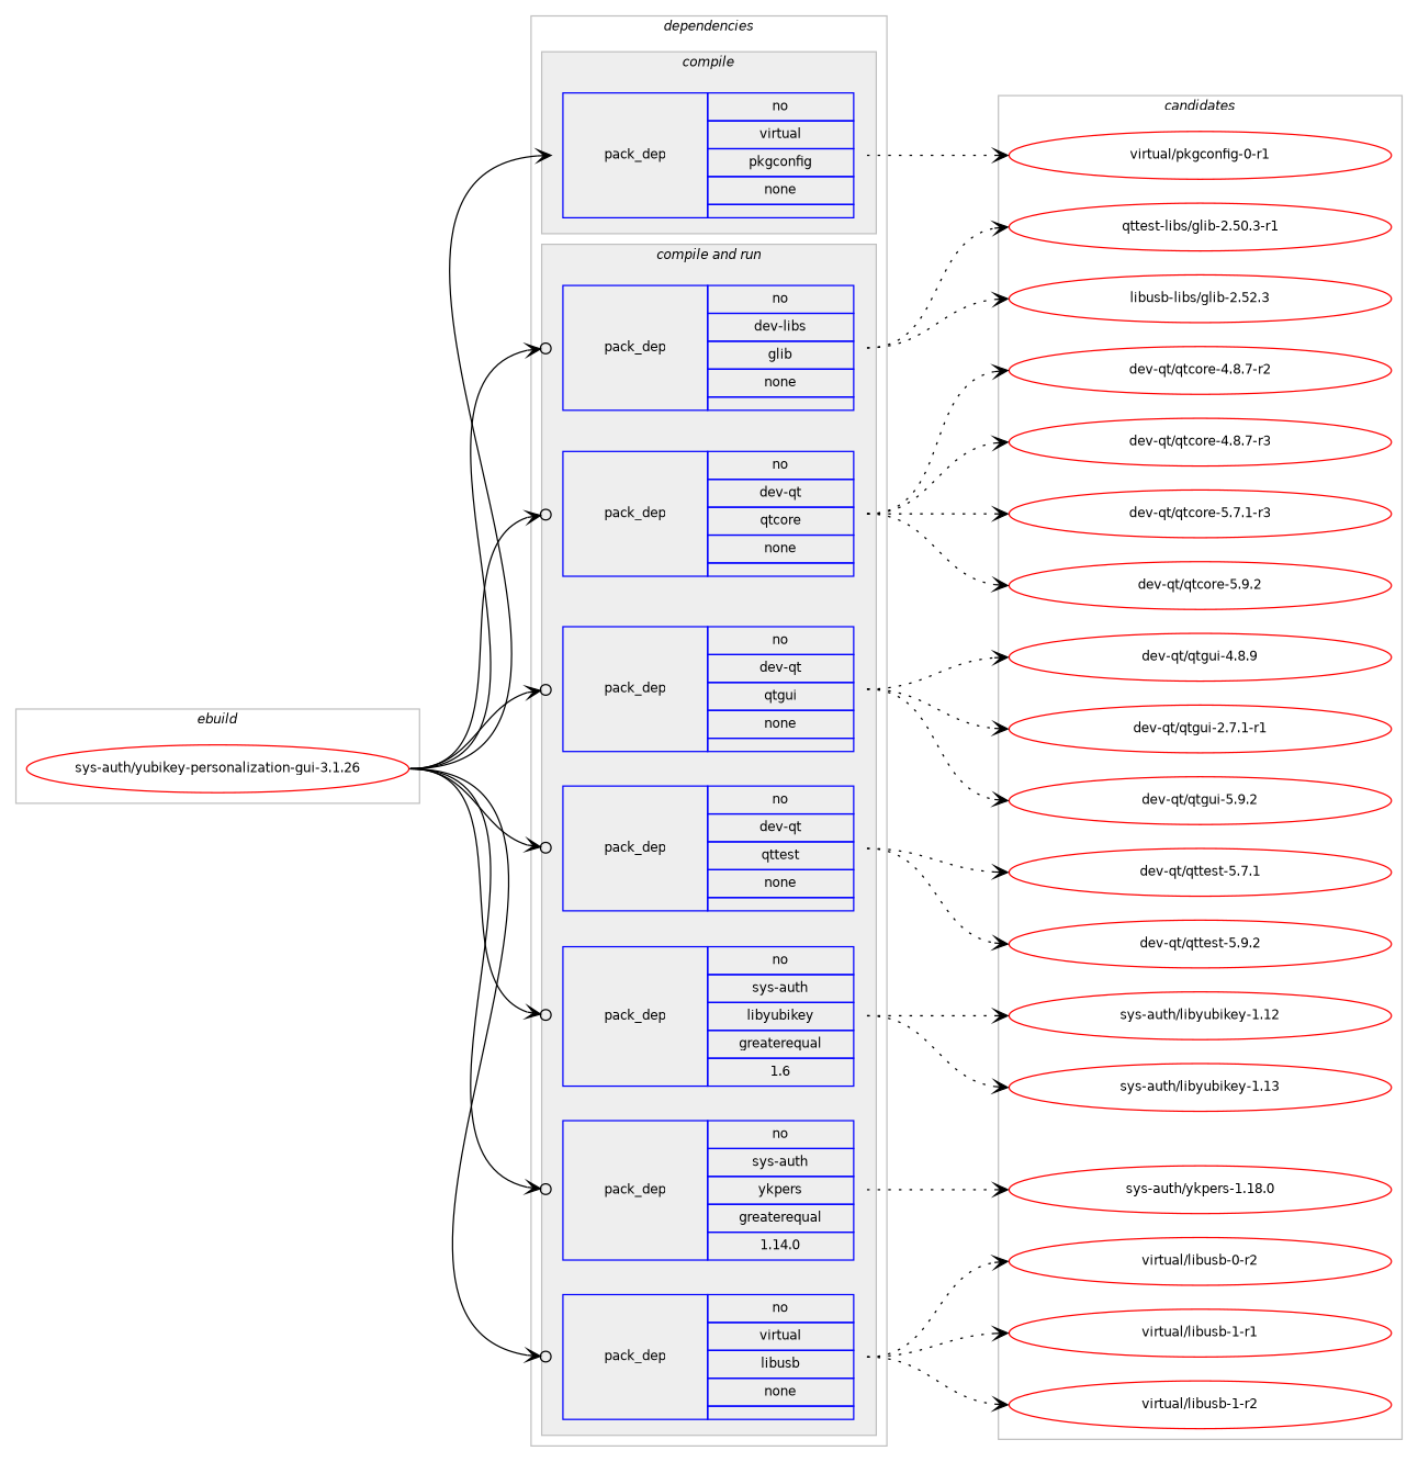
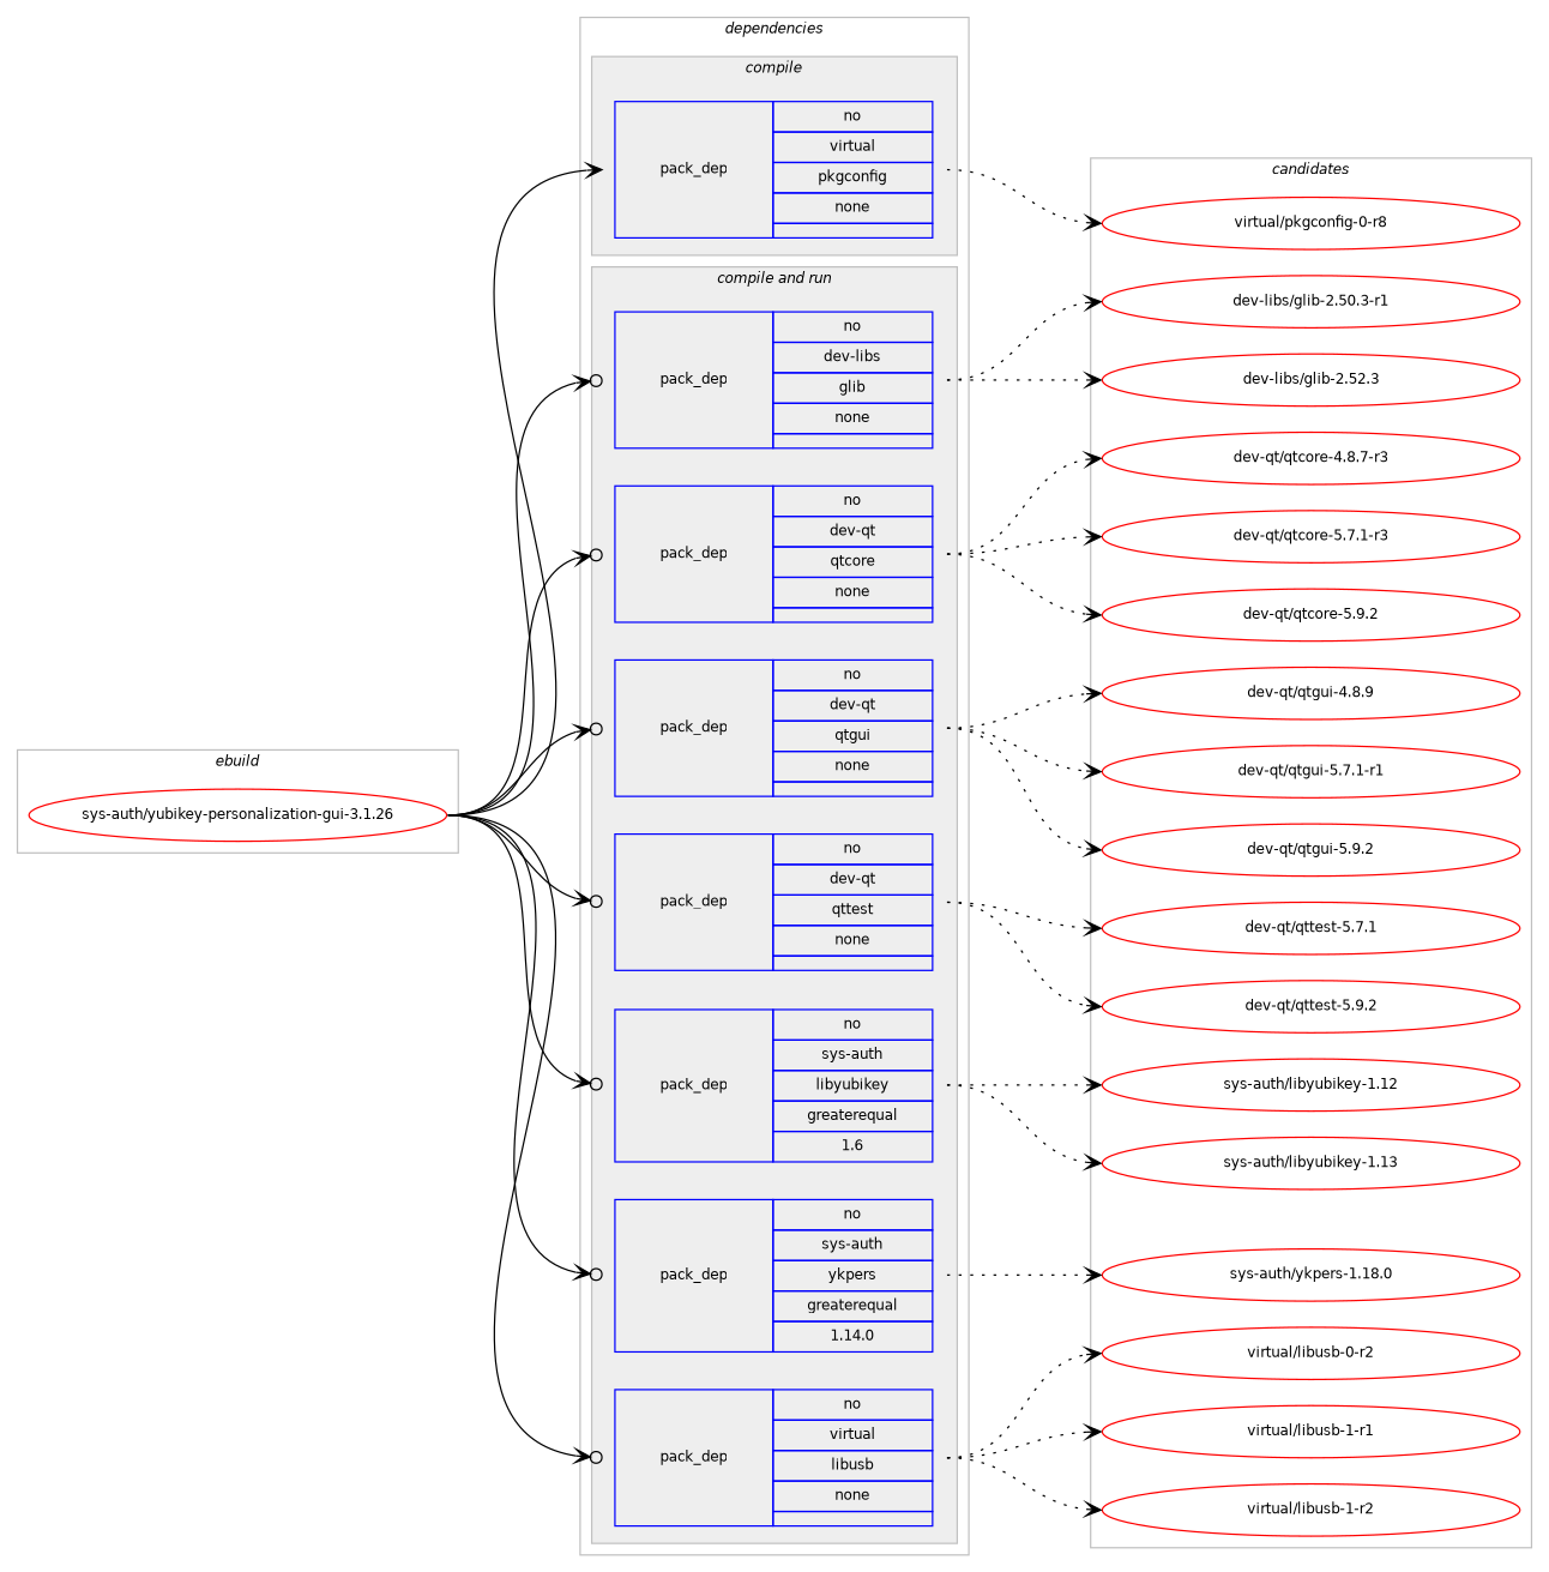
  digraph {
    compound=true
    concentrate=true
    fontname=Helvetica
    fontsize=10
    newrank=true
    rankdir=LR
    ranksep=1.5
    node [color=red fontname=Helvetica fontsize=10]
    edge [arrowhead=vee headport=w style=dotted tailport=e weight=100]
    n1 [label="sys-auth/yubikey-personalization-gui-3.1.26" width=4]
    n2 [color=blue label=<<TABLE BORDER="0" CELLBORDER="1" CELLSPACING="0" CELLPADDING="4" WIDTH="220"><TR><TD ROWSPAN="6" CELLPADDING="30">pack_dep</TD></TR><TR><TD WIDTH="110">no</TD></TR><TR><TD>virtual</TD></TR><TR><TD>pkgconfig</TD></TR><TR><TD>none</TD></TR><TR><TD></TD></TR></TABLE>> shape=none]
    n3 [color=blue label=<<TABLE BORDER="0" CELLBORDER="1" CELLSPACING="0" CELLPADDING="4" WIDTH="220"><TR><TD ROWSPAN="6" CELLPADDING="30">pack_dep</TD></TR><TR><TD WIDTH="110">no</TD></TR><TR><TD>dev-libs</TD></TR><TR><TD>glib</TD></TR><TR><TD>none</TD></TR><TR><TD></TD></TR></TABLE>> shape=none]
    n4 [color=blue label=<<TABLE BORDER="0" CELLBORDER="1" CELLSPACING="0" CELLPADDING="4" WIDTH="220"><TR><TD ROWSPAN="6" CELLPADDING="30">pack_dep</TD></TR><TR><TD WIDTH="110">no</TD></TR><TR><TD>dev-qt</TD></TR><TR><TD>qtcore</TD></TR><TR><TD>none</TD></TR><TR><TD></TD></TR></TABLE>> shape=none]
    n5 [color=blue label=<<TABLE BORDER="0" CELLBORDER="1" CELLSPACING="0" CELLPADDING="4" WIDTH="220"><TR><TD ROWSPAN="6" CELLPADDING="30">pack_dep</TD></TR><TR><TD WIDTH="110">no</TD></TR><TR><TD>dev-qt</TD></TR><TR><TD>qtgui</TD></TR><TR><TD>none</TD></TR><TR><TD></TD></TR></TABLE>> shape=none]
    n6 [color=blue label=<<TABLE BORDER="0" CELLBORDER="1" CELLSPACING="0" CELLPADDING="4" WIDTH="220"><TR><TD ROWSPAN="6" CELLPADDING="30">pack_dep</TD></TR><TR><TD WIDTH="110">no</TD></TR><TR><TD>dev-qt</TD></TR><TR><TD>qttest</TD></TR><TR><TD>none</TD></TR><TR><TD></TD></TR></TABLE>> shape=none]
    n7 [color=blue label=<<TABLE BORDER="0" CELLBORDER="1" CELLSPACING="0" CELLPADDING="4" WIDTH="220"><TR><TD ROWSPAN="6" CELLPADDING="30">pack_dep</TD></TR><TR><TD WIDTH="110">no</TD></TR><TR><TD>sys-auth</TD></TR><TR><TD>libyubikey</TD></TR><TR><TD>greaterequal</TD></TR><TR><TD>1.6</TD></TR></TABLE>> shape=none]
    n8 [color=blue label=<<TABLE BORDER="0" CELLBORDER="1" CELLSPACING="0" CELLPADDING="4" WIDTH="220"><TR><TD ROWSPAN="6" CELLPADDING="30">pack_dep</TD></TR><TR><TD WIDTH="110">no</TD></TR><TR><TD>sys-auth</TD></TR><TR><TD>ykpers</TD></TR><TR><TD>greaterequal</TD></TR><TR><TD>1.14.0</TD></TR></TABLE>> shape=none]
    n9 [color=blue label=<<TABLE BORDER="0" CELLBORDER="1" CELLSPACING="0" CELLPADDING="4" WIDTH="220"><TR><TD ROWSPAN="6" CELLPADDING="30">pack_dep</TD></TR><TR><TD WIDTH="110">no</TD></TR><TR><TD>virtual</TD></TR><TR><TD>libusb</TD></TR><TR><TD>none</TD></TR><TR><TD></TD></TR></TABLE>> shape=none]
-   n10 [label="virtual/pkgconfig-0-r1" width=4]
-   n11 [label="qttest-libs/glib-2.50.3-r1" width=4]
-   n12 [label="libusb-libs/glib-2.52.3" width=4]
-   n13 [label="dev-qt/qtcore-4.8.7-r2" width=4]
+   n10 [label="virtual/pkgconfig-0-r8" width=4]
+   n11 [label="dev-libs/glib-2.50.3-r1" width=4]
+   n12 [label="dev-libs/glib-2.52.3" width=4]
    n14 [label="dev-qt/qtcore-4.8.7-r3" width=4]
    n15 [label="dev-qt/qtcore-5.7.1-r3" width=4]
    n16 [label="dev-qt/qtcore-5.9.2" width=4]
    n17 [label="dev-qt/qtgui-4.8.9" width=4]
-   n18 [label="dev-qt/qtgui-2.7.1-r1" width=4]
+   n18 [label="dev-qt/qtgui-5.7.1-r1" width=4]
    n19 [label="dev-qt/qtgui-5.9.2" width=4]
    n20 [label="dev-qt/qttest-5.7.1" width=4]
    n21 [label="dev-qt/qttest-5.9.2" width=4]
    n22 [label="sys-auth/libyubikey-1.12" width=4]
    n23 [label="sys-auth/libyubikey-1.13" width=4]
    n24 [label="sys-auth/ykpers-1.18.0" width=4]
    n25 [label="virtual/libusb-0-r2" width=4]
    n26 [label="virtual/libusb-1-r1" width=4]
    n27 [label="virtual/libusb-1-r2" width=4]
    subgraph cluster_1 {
      color=gray
      label=<<i>ebuild</i>>
      rank=same
      n1
    }
    subgraph cluster_2 {
      color=gray
      label=<<i>dependencies</i>>
      subgraph cluster_3 {
        color=gray
        fillcolor="#eeeeee"
        label=<<i>compile</i>>
        style=filled
        subgraph sub_4 {
          color=gray
          fillcolor="#eeeeee"
          label=<<i>compile</i>>
          style=filled
          n2
        }
      }
      subgraph cluster_5 {
        color=gray
        fillcolor="#eeeeee"
        label=<<i>compile and run</i>>
        style=filled
        subgraph sub_6 {
          color=gray
          fillcolor="#eeeeee"
          label=<<i>compile and run</i>>
          style=filled
          n3
        }
        subgraph sub_7 {
          color=gray
          fillcolor="#eeeeee"
          label=<<i>compile and run</i>>
          style=filled
          n4
        }
        subgraph sub_8 {
          color=gray
          fillcolor="#eeeeee"
          label=<<i>compile and run</i>>
          style=filled
          n5
        }
        subgraph sub_9 {
          color=gray
          fillcolor="#eeeeee"
          label=<<i>compile and run</i>>
          style=filled
          n6
        }
        subgraph sub_10 {
          color=gray
          fillcolor="#eeeeee"
          label=<<i>compile and run</i>>
          style=filled
          n7
        }
        subgraph sub_11 {
          color=gray
          fillcolor="#eeeeee"
          label=<<i>compile and run</i>>
          style=filled
          n8
        }
        subgraph sub_12 {
          color=gray
          fillcolor="#eeeeee"
          label=<<i>compile and run</i>>
          style=filled
          n9
        }
      }
      subgraph cluster_13 {
        color=gray
        fillcolor="#eeeeee"
        label=<<i>run</i>>
        style=filled
      }
    }
    subgraph cluster_14 {
      color=gray
      label=<<i>candidates</i>>
      rank=same
      subgraph sub_15 {
        color=black
        label=<<i>candidates</i>>
        nodesep=1
        rank=same
        n10
      }
      subgraph sub_16 {
        color=black
        label=<<i>candidates</i>>
        nodesep=1
        rank=same
        n11
        n12
      }
      subgraph sub_17 {
        color=black
        label=<<i>candidates</i>>
        nodesep=1
        rank=same
-       n13
        n14
        n15
        n16
      }
      subgraph sub_18 {
        color=black
        label=<<i>candidates</i>>
        nodesep=1
        rank=same
        n17
        n18
        n19
      }
      subgraph sub_19 {
        color=black
        label=<<i>candidates</i>>
        nodesep=1
        rank=same
        n20
        n21
      }
      subgraph sub_20 {
        color=black
        label=<<i>candidates</i>>
        nodesep=1
        rank=same
        n22
        n23
      }
      subgraph sub_21 {
        color=black
        label=<<i>candidates</i>>
        nodesep=1
        rank=same
        n24
      }
      subgraph sub_22 {
        color=black
        label=<<i>candidates</i>>
        nodesep=1
        rank=same
        n25
        n26
        n27
      }
    }
    n1 -> n2 [style=solid weight=20]
    n1 -> n3 [arrowhead=odotvee style=solid weight=20]
    n1 -> n4 [arrowhead=odotvee style=solid weight=20]
    n1 -> n5 [arrowhead=odotvee style=solid weight=20]
    n1 -> n6 [arrowhead=odotvee style=solid weight=20]
    n1 -> n7 [arrowhead=odotvee style=solid weight=20]
    n1 -> n8 [arrowhead=odotvee style=solid weight=20]
    n1 -> n9 [arrowhead=odotvee style=solid weight=20]
    n2 -> n10
    n3 -> n11
    n3 -> n12
-   n4 -> n13
    n4 -> n14
    n4 -> n15
    n4 -> n16
    n5 -> n17
    n5 -> n18
    n5 -> n19
    n6 -> n20
    n6 -> n21
    n7 -> n22
    n7 -> n23
    n8 -> n24
    n9 -> n25
    n9 -> n26
    n9 -> n27
  }
